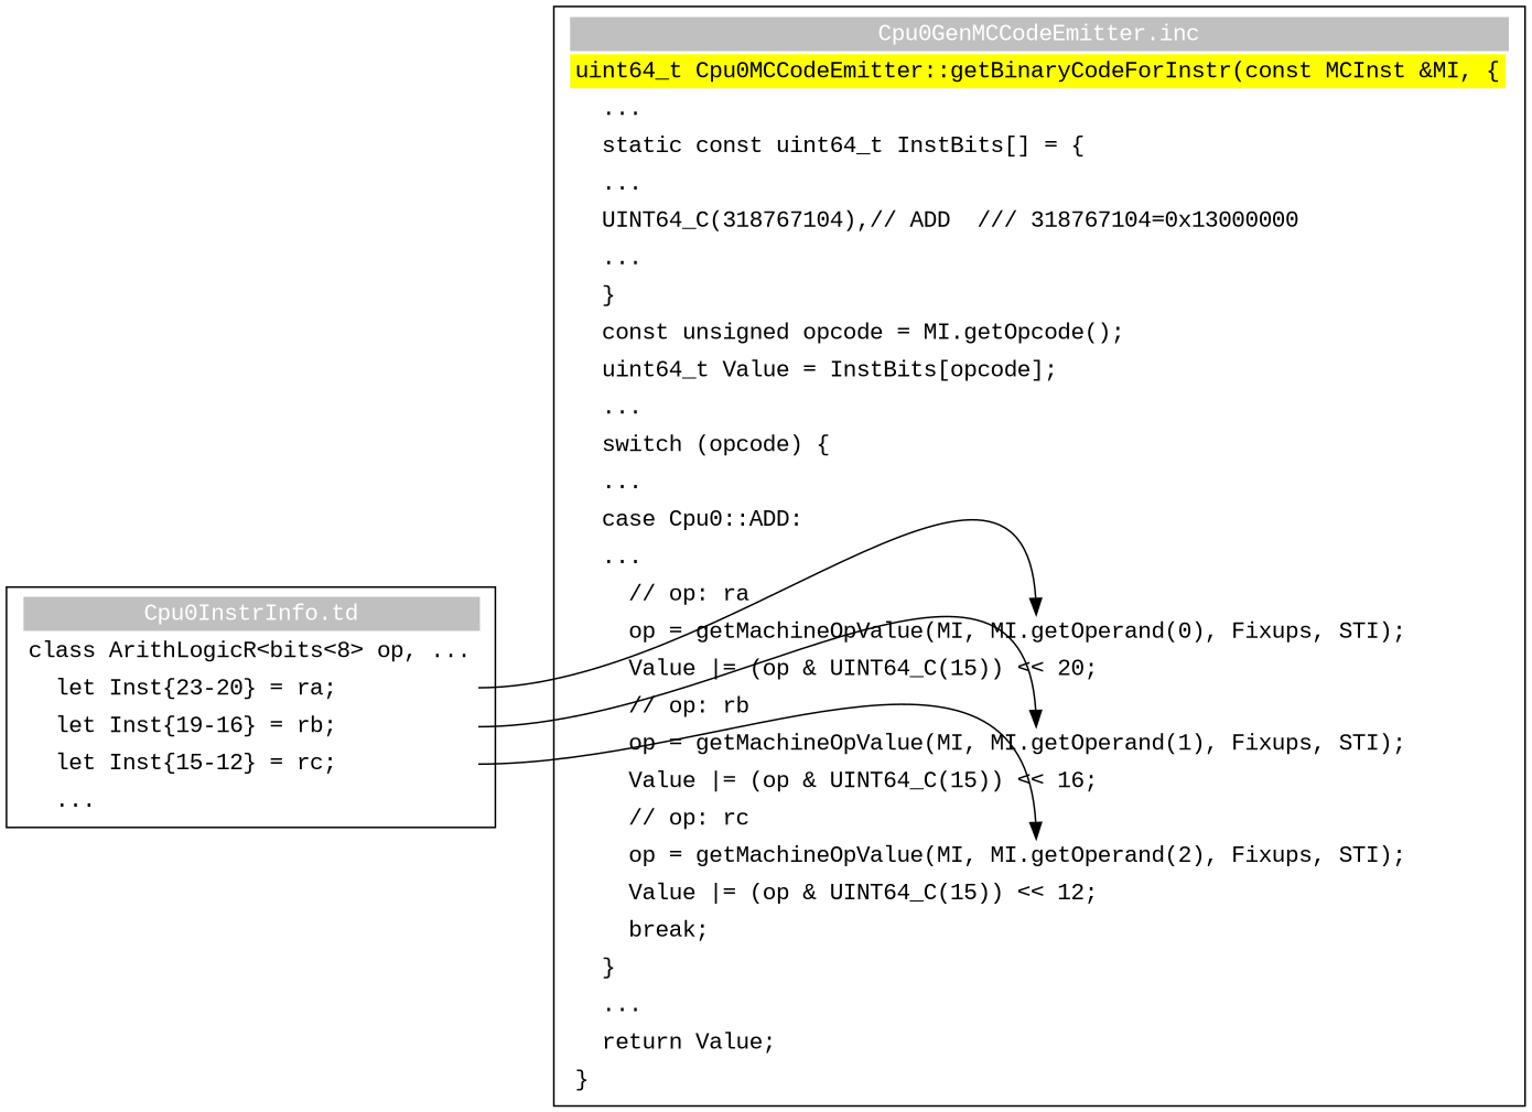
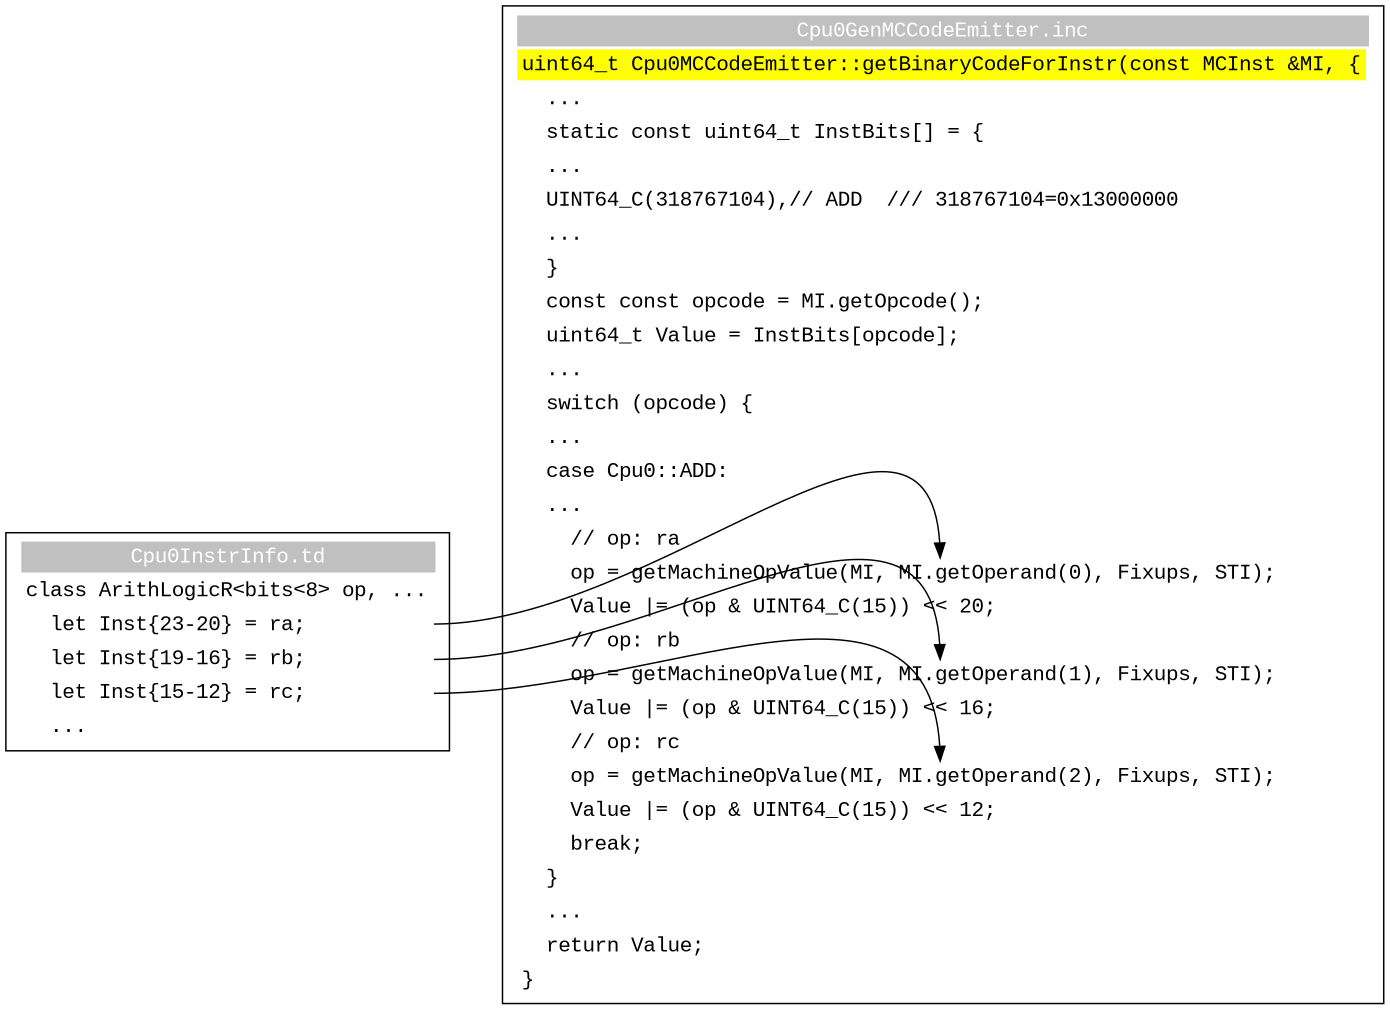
  digraph {
    rankdir=LR
    node [fontname="Courier New" penwidth=1 shape=rectangle]
-   n1 [label=<<table border="0" cellborder="0" cellpadding="3" bgcolor="white">     <tr><td bgcolor="grey" align="center" colspan="2"><font color="white">Cpu0GenMCCodeEmitter.inc</font></td></tr>     <tr><td align="left" bgcolor="yellow" port="r0">uint64_t Cpu0MCCodeEmitter::getBinaryCodeForInstr(const MCInst &#38;MI, {</td></tr>     <tr><td align="left">  ...</td></tr>     <tr><td align="left">  static const uint64_t InstBits[] = {</td></tr>     <tr><td align="left">  ...</td></tr>     <tr><td align="left">  UINT64_C(318767104),	// ADD  /// 318767104=0x13000000</td></tr>     <tr><td align="left">  ...</td></tr>     <tr><td align="left">  }</td></tr>     <tr><td align="left">  const unsigned opcode = MI.getOpcode();</td></tr>     <tr><td align="left">  uint64_t Value = InstBits[opcode];</td></tr>     <tr><td align="left">  ...</td></tr>     <tr><td align="left">  switch (opcode) {</td></tr>     <tr><td align="left">  ...</td></tr>     <tr><td align="left">  case Cpu0::ADD:</td></tr>     <tr><td align="left">  ...</td></tr>     <tr><td align="left">    // op: ra</td></tr>     <tr><td align="left" port="f1">    op = getMachineOpValue(MI, MI.getOperand(0), Fixups, STI);</td></tr>     <tr><td align="left">    Value |= (op &#38; UINT64_C(15)) &#60;&#60; 20;</td></tr>     <tr><td align="left">    // op: rb</td></tr>     <tr><td align="left" port="f2">    op = getMachineOpValue(MI, MI.getOperand(1), Fixups, STI);</td></tr>     <tr><td align="left">    Value |= (op &#38; UINT64_C(15)) &#60;&#60; 16;</td></tr>     <tr><td align="left">    // op: rc</td></tr>     <tr><td align="left" port="f3">    op = getMachineOpValue(MI, MI.getOperand(2), Fixups, STI);</td></tr>     <tr><td align="left">    Value |= (op &#38; UINT64_C(15)) &#60;&#60; 12;</td></tr>     <tr><td align="left">    break;</td></tr>     <tr><td align="left">  }</td></tr>     <tr><td align="left">  ...</td></tr>     <tr><td align="left">  return Value;</td></tr>     <tr><td align="left">}</td></tr>     </table>>]
+   n1 [label=<<table border="0" cellborder="0" cellpadding="3" bgcolor="white">     <tr><td bgcolor="grey" align="center" colspan="2"><font color="white">Cpu0GenMCCodeEmitter.inc</font></td></tr>     <tr><td align="left" bgcolor="yellow" port="r0">uint64_t Cpu0MCCodeEmitter::getBinaryCodeForInstr(const MCInst &#38;MI, {</td></tr>     <tr><td align="left">  ...</td></tr>     <tr><td align="left">  static const uint64_t InstBits[] = {</td></tr>     <tr><td align="left">  ...</td></tr>     <tr><td align="left">  UINT64_C(318767104),	// ADD  /// 318767104=0x13000000</td></tr>     <tr><td align="left">  ...</td></tr>     <tr><td align="left">  }</td></tr>     <tr><td align="left">  const const opcode = MI.getOpcode();</td></tr>     <tr><td align="left">  uint64_t Value = InstBits[opcode];</td></tr>     <tr><td align="left">  ...</td></tr>     <tr><td align="left">  switch (opcode) {</td></tr>     <tr><td align="left">  ...</td></tr>     <tr><td align="left">  case Cpu0::ADD:</td></tr>     <tr><td align="left">  ...</td></tr>     <tr><td align="left">    // op: ra</td></tr>     <tr><td align="left" port="f1">    op = getMachineOpValue(MI, MI.getOperand(0), Fixups, STI);</td></tr>     <tr><td align="left">    Value |= (op &#38; UINT64_C(15)) &#60;&#60; 20;</td></tr>     <tr><td align="left">    // op: rb</td></tr>     <tr><td align="left" port="f2">    op = getMachineOpValue(MI, MI.getOperand(1), Fixups, STI);</td></tr>     <tr><td align="left">    Value |= (op &#38; UINT64_C(15)) &#60;&#60; 16;</td></tr>     <tr><td align="left">    // op: rc</td></tr>     <tr><td align="left" port="f3">    op = getMachineOpValue(MI, MI.getOperand(2), Fixups, STI);</td></tr>     <tr><td align="left">    Value |= (op &#38; UINT64_C(15)) &#60;&#60; 12;</td></tr>     <tr><td align="left">    break;</td></tr>     <tr><td align="left">  }</td></tr>     <tr><td align="left">  ...</td></tr>     <tr><td align="left">  return Value;</td></tr>     <tr><td align="left">}</td></tr>     </table>>]
    n2 [label=<<table border="0" cellborder="0" cellpadding="3" bgcolor="white">     <tr><td bgcolor="grey" align="center" colspan="2"><font color="white">Cpu0InstrInfo.td</font></td></tr>     <tr><td align="left">class ArithLogicR&#60;bits&#60;8&#62; op, ...</td></tr>     <tr><td align="left" port="f1">  let Inst{23-20} = ra;</td></tr>     <tr><td align="left" port="f2">  let Inst{19-16} = rb;</td></tr>     <tr><td align="left" port="f3">  let Inst{15-12} = rc;</td></tr>     <tr><td align="left">  ...</td></tr>     </table>>]
    n2 -> n1 [headport="f1:n" tailport="f1:e"]
    n2 -> n1 [headport="f2:n" tailport="f2:e"]
    n2 -> n1 [headport="f3:n" tailport="f3:e"]
  }
